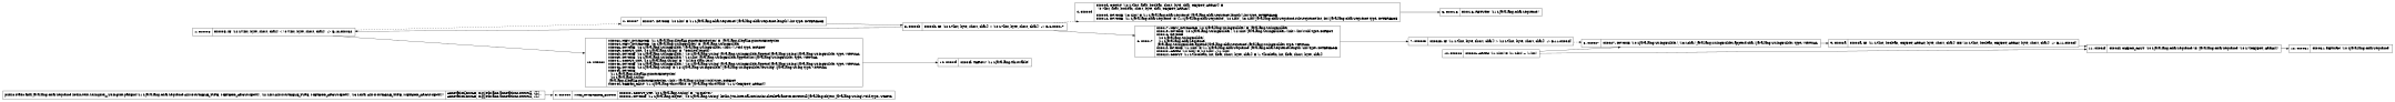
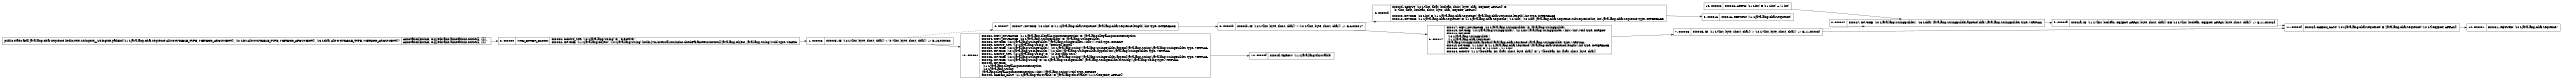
  digraph {
    fontname="DejaVu Serif"
    rankdir=LR
    node [fontname="DejaVu Serif" shape=record]
    edge [fontname="DejaVu Serif"]
-   n1 [label="{0\:\ 0x0000|MTH_INTERFACE_BLOCK\l|0x0000: CONST_STR  (r0 I:java.lang.String) =  \"$receiver\" \l0x0002: INVOKE  (r1 I:java.lang.Object), (r0 I:java.lang.String) kotlin.jvm.internal.Intrinsics.checkParameterIsNotNull(java.lang.Object, java.lang.String):void type: STATIC \l}"]
+   n1 [label="{0\:\ 0x0000|MTH_ENTER_BLOCK\l|0x0000: CONST_STR  (r0 I:java.lang.String) =  \"$receiver\" \l0x0002: INVOKE  (r1 I:java.lang.Object), (r0 I:java.lang.String) kotlin.jvm.internal.Intrinsics.checkParameterIsNotNull(java.lang.Object, java.lang.String):void type: STATIC \l}"]
    n2 [label="{1\:\ 0x0005|0x0005: IF  (r2 I:?[int, byte, short, char]) \< (0 ?[int, byte, short, char])  \-\> B:13:0x0032 \l}"]
    n3 [label="{2\:\ 0x0007|0x0007: INVOKE  (r0 I:int) = (r1 I:java.lang.CharSequence) java.lang.CharSequence.length():int type: INTERFACE \l}"]
    n4 [label="{13\:\ 0x0032|0x0032: NEW_INSTANCE  (r1 I:java.lang.IllegalArgumentException) =  java.lang.IllegalArgumentException \l0x0034: NEW_INSTANCE  (r3 I:java.lang.StringBuilder) =  java.lang.StringBuilder \l0x0036: INVOKE  (r3 I:java.lang.StringBuilder) java.lang.StringBuilder.\<init\>():void type: DIRECT \l0x0039: CONST_STR  (r0 I:java.lang.String) =  \"Desired length \" \l0x003b: INVOKE  (r3 I:java.lang.StringBuilder), (r0 I:java.lang.String) java.lang.StringBuilder.append(java.lang.String):java.lang.StringBuilder type: VIRTUAL \l0x003e: INVOKE  (r3 I:java.lang.StringBuilder), (r2 I:int) java.lang.StringBuilder.append(int):java.lang.StringBuilder type: VIRTUAL \l0x0041: CONST_STR  (r2 I:java.lang.String) =  \" is less than zero.\" \l0x0043: INVOKE  (r3 I:java.lang.StringBuilder), (r2 I:java.lang.String) java.lang.StringBuilder.append(java.lang.String):java.lang.StringBuilder type: VIRTUAL \l0x0046: INVOKE  (r2 I:java.lang.String) = (r3 I:java.lang.StringBuilder) java.lang.StringBuilder.toString():java.lang.String type: VIRTUAL \l0x004a: INVOKE  \l  (r1 I:java.lang.IllegalArgumentException)\l  (r2 I:java.lang.String)\l java.lang.IllegalArgumentException.\<init\>(java.lang.String):void type: DIRECT \l0x004d: CHECK_CAST  (r1 I:java.lang.Throwable) = (java.lang.Throwable) (r1 I:?[OBJECT, ARRAY]) \l}"]
    n5 [label="{3\:\ 0x000b|0x000b: IF  (r2 I:?[int, byte, short, char]) \> (r0 I:?[int, byte, short, char])  \-\> B:6:0x0017 \l}"]
    n6 [label="{14\:\ 0x004f|0x004f: THROW  (r1 I:java.lang.Throwable) \l}"]
    n7 [label="{4\:\ 0x000d|0x000d: CONST  (r2 I:?[int, float, boolean, short, byte, char, OBJECT, ARRAY]) = \l  (0 ?[int, float, boolean, short, byte, char, OBJECT, ARRAY])\l \l0x000e: INVOKE  (r3 I:int) = (r1 I:java.lang.CharSequence) java.lang.CharSequence.length():int type: INTERFACE \l0x0012: INVOKE  (r1 I:java.lang.CharSequence) = (r1 I:java.lang.CharSequence), (r2 I:int), (r3 I:int) java.lang.CharSequence.subSequence(int, int):java.lang.CharSequence type: INTERFACE \l}"]
    n8 [label="{6\:\ 0x0017|0x0017: NEW_INSTANCE  (r0 I:java.lang.StringBuilder) =  java.lang.StringBuilder \l0x0019: INVOKE  (r0 I:java.lang.StringBuilder), (r2 I:int) java.lang.StringBuilder.\<init\>(int):void type: DIRECT \l0x001c: INVOKE  \l  (r0 I:java.lang.StringBuilder)\l  (r1 I:java.lang.CharSequence)\l java.lang.StringBuilder.append(java.lang.CharSequence):java.lang.StringBuilder type: VIRTUAL \l0x001f: INVOKE  (r1 I:int) = (r1 I:java.lang.CharSequence) java.lang.CharSequence.length():int type: INTERFACE \l0x0023: ARITH  (r2 I:int) = (r2 I:int) \- (r1 I:int) \l0x0024: CONST  (r1 I:?[boolean, int, float, short, byte, char]) = (1 ?[boolean, int, float, short, byte, char]) \l}"]
    n9 [label="{5\:\ 0x0016|0x0016: RETURN  (r1 I:java.lang.CharSequence) \l}"]
    n10 [label="{7\:\ 0x0025|0x0025: IF  (r1 I:?[int, byte, short, char]) \> (r2 I:?[int, byte, short, char])  \-\> B:11:0x002f \l}"]
    n11 [label="{8\:\ 0x0027|0x0027: INVOKE  (r0 I:java.lang.StringBuilder), (r3 I:char) java.lang.StringBuilder.append(char):java.lang.StringBuilder type: VIRTUAL \l}"]
    n12 [label="{11\:\ 0x002f|0x002f: CHECK_CAST  (r0 I:java.lang.CharSequence) = (java.lang.CharSequence) (r0 I:?[OBJECT, ARRAY]) \l}"]
    n13 [label="{9\:\ 0x002a|0x002a: IF  (r1 I:?[int, boolean, OBJECT, ARRAY, byte, short, char]) == (r2 I:?[int, boolean, OBJECT, ARRAY, byte, short, char])  \-\> B:11:0x002f \l}"]
    n14 [label="{12\:\ 0x0031|0x0031: RETURN  (r0 I:java.lang.CharSequence) \l}"]
    n15 [label="{10\:\ 0x002c|0x002c: ARITH  (r1 I:int) = (r1 I:int) + (1 int) \l}"]
    n16 [label="{public static final java.lang.CharSequence kotlin.text.StringsKt__StringsKt.padEnd((r1 I:java.lang.CharSequence A[IMMUTABLE_TYPE, METHOD_ARGUMENT]), (r2 I:int A[IMMUTABLE_TYPE, METHOD_ARGUMENT]), (r3 I:char A[IMMUTABLE_TYPE, METHOD_ARGUMENT]))  | Annotation[BUILD, org.jetbrains.annotations.NotNull, \{\}], , \lAnnotation[BUILD, org.jetbrains.annotations.NotNull, \{\}]\l}"]
-   n5 -> n2
+   n1 -> n2
    n2 -> n3 [style=dashed]
    n2 -> n4
    n3 -> n5
    n4 -> n6
    n5 -> n7 [style=dashed]
    n5 -> n8
    n7 -> n9
    n8 -> n10
    n10 -> n11 [style=dashed]
-   n15 -> n12
+   n10 -> n12
    n11 -> n13
    n12 -> n14
    n13 -> n12
    n15 -> n11
    n16 -> n1
  }
